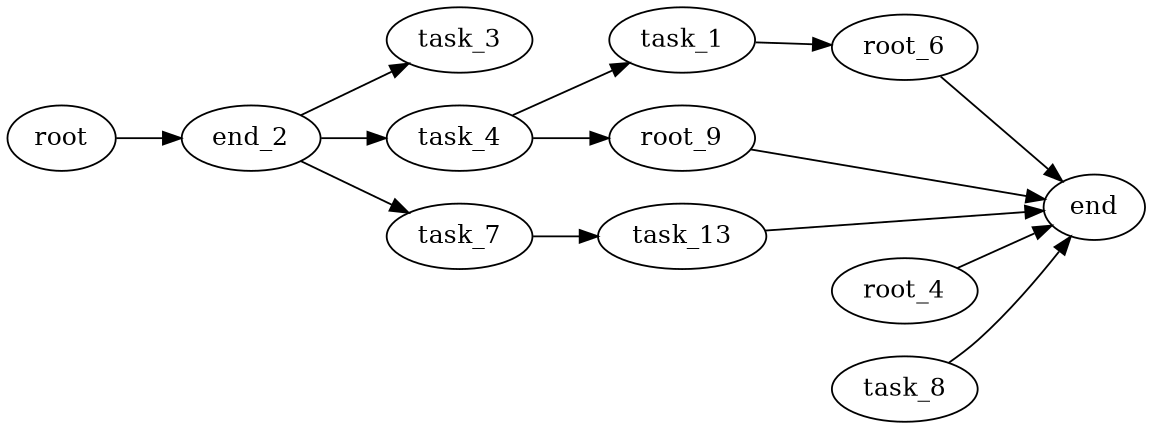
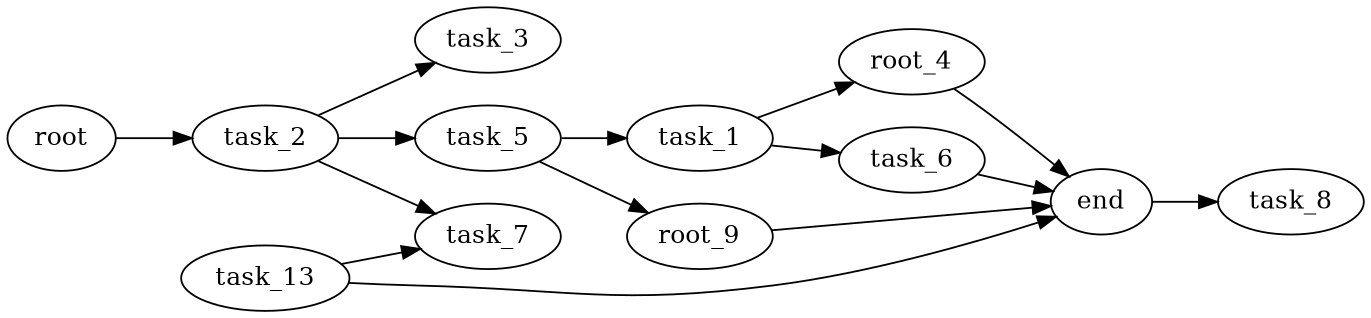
  digraph {
    rankdir=LR
    root
-   task_2 [label=end_2]
+   task_2
    n3 [label=root_4]
    task_1
-   task_6 [label=root_6]
+   task_6
    task_3
-   task_5 [label=task_4]
+   task_5
    task_7
    end
    n10 [label=root_9]
    n11 [label=task_13]
    task_8
    root -> task_2
    task_2 -> task_3
    task_2 -> task_5
    task_2 -> task_7
    n3 -> end
+   task_1 -> n3
    task_1 -> task_6
    task_6 -> end
    task_5 -> task_1
    task_5 -> n10
-   task_7 -> n11
+   n11 -> task_7
    n10 -> end
    n11 -> end
-   task_8 -> end
+   end -> task_8
  }
